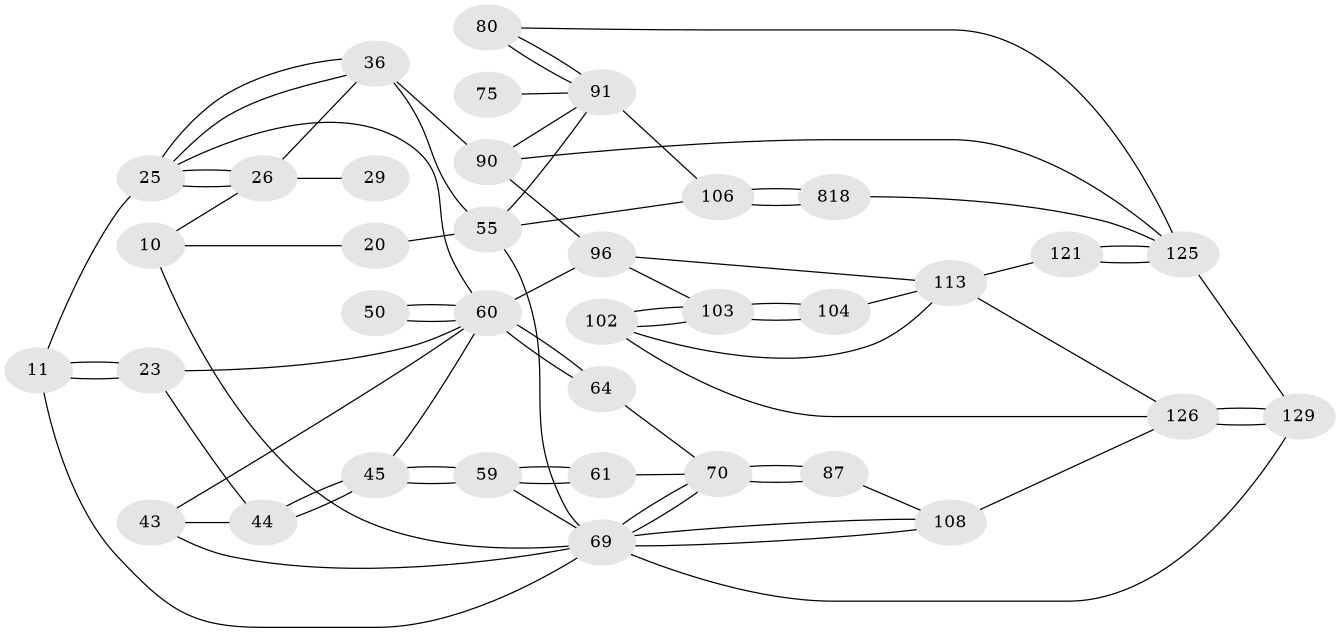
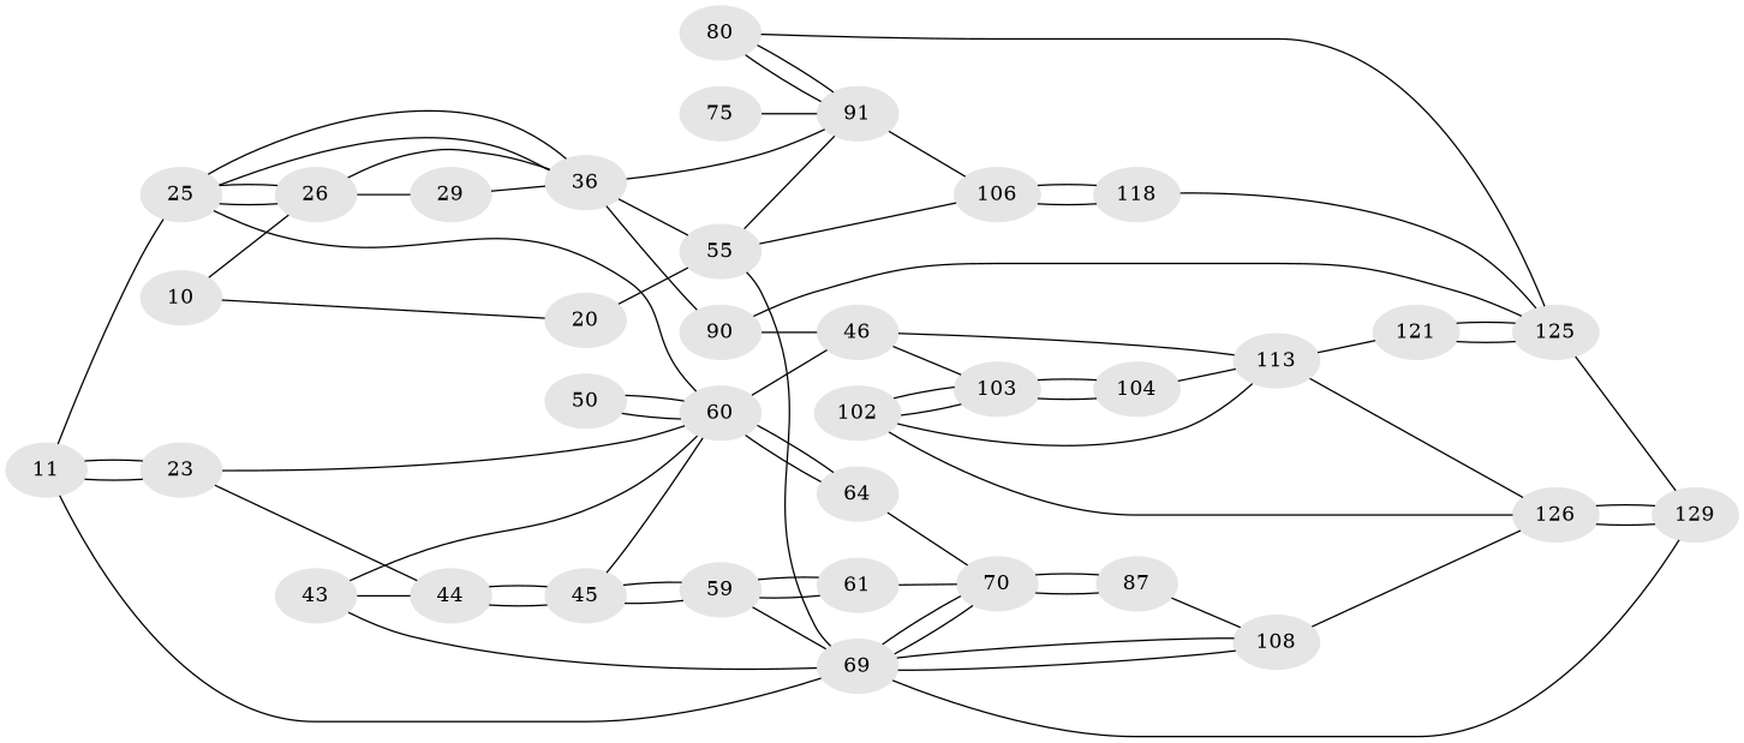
  graph {
    rankdir=LR
    node [color=gray90 style=filled]
    10 [super="+6"]
    20 [super="+16"]
    26 [super="+8+17"]
    69 [super="+5+57"]
    55 [super="+35+33"]
    36 [super="+34"]
    29
    70 [super="+67+62+63"]
    108 [super="+88"]
    129 [super="+123+128+127"]
    11 [super="+3+1"]
    23 [super="+22"]
    25 [super="+24+12"]
    60 [super="+46+39+51"]
    44
    90 [super="+78+49"]
    91 [super="+76+77+72"]
    106 [super="+74+92"]
    43 [super="+41"]
    64
-   96 [super="+85+86+66"]
+   96 [super="+85+86+66" label=46]
    125 [super="+124+119"]
    45
    59 [super="+58"]
    61
    50
-   118 [super="+116+107" label=818]
+   118 [super="+116+107"]
    103 [super="+83+84"]
    113 [super="+112+105+97"]
    87
    126 [super="+110+109+117"]
    75
    80
    102 [super="+101+95"]
    104
    121 [super="+114+98+99"]
    10 -- 20
    10 -- 26
-   10 -- 69
    20 -- 55 [weight=2]
    26 -- 36
    26 -- 29 [weight=2]
    69 -- 70 [weight=2]
    69 -- 70
    69 -- 108
    69 -- 108
    69 -- 129 [weight=2]
    55 -- 69
    55 -- 91
    55 -- 106 [weight=2]
    36 -- 55 [weight=2]
    36 -- 90
+   29 -- 36
    70 -- 87 [weight=2]
    70 -- 87
    108 -- 126
    11 -- 69
    11 -- 23 [weight=2]
    11 -- 23
    11 -- 25 [weight=2]
    23 -- 60
    23 -- 44
    25 -- 26 [weight=2]
    25 -- 26
    25 -- 36
    25 -- 36
    25 -- 60
    60 -- 64
    60 -- 64
    60 -- 96 [weight=2]
    44 -- 45
    44 -- 45
-   90 -- 91
+   36 -- 91
    90 -- 96 [weight=4]
    90 -- 125
    91 -- 106 [weight=2]
    106 -- 118 [weight=3]
    106 -- 118
    43 -- 69
    43 -- 60
    43 -- 44 [weight=2]
    64 -- 70
    96 -- 103
    96 -- 113
    125 -- 129 [weight=2]
    45 -- 60
    45 -- 59
    45 -- 59
    59 -- 69
    59 -- 61 [weight=2]
    59 -- 61
    61 -- 70
    50 -- 60 [weight=3]
    50 -- 60
    118 -- 125 [weight=3]
    103 -- 104 [weight=2]
    103 -- 104
    113 -- 126
    113 -- 121 [weight=2]
    87 -- 108
    126 -- 129 [weight=4]
    126 -- 129
    75 -- 91 [weight=3]
    80 -- 91 [weight=2]
    80 -- 91
    80 -- 125
    102 -- 103 [weight=2]
    102 -- 103
    102 -- 113
    102 -- 126
    104 -- 113
    121 -- 125 [weight=4]
    121 -- 125
  }
